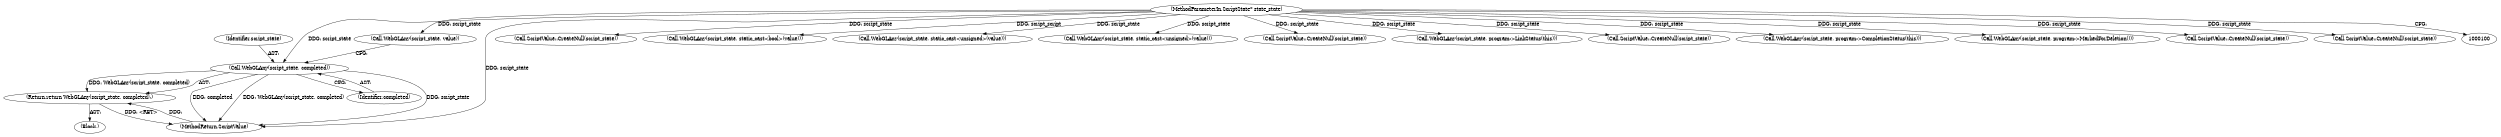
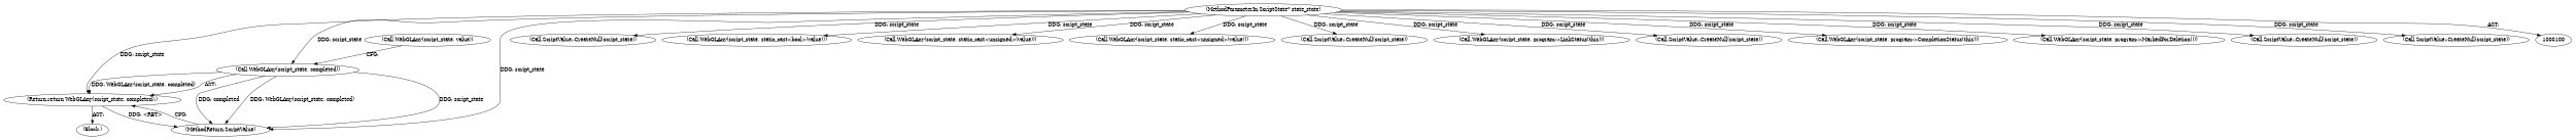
  digraph {
    n1 [label="(Call,WebGLAny(script_state, completed))"]
    n2 [label="(Return,return WebGLAny(script_state, completed);)"]
    n3 [label="(MethodReturn,ScriptValue)"]
-   n4 [label="(Identifier,completed)"]
    n5 [label="(Block,)"]
    n6 [label="(MethodParameterIn,ScriptState* state_state)"]
    n7 [label="(Call,ScriptValue::CreateNull(script_state))"]
    n8 [label="(Call,WebGLAny(script_state, static_cast<bool>(value)))"]
    n9 [label="(Call,WebGLAny(script_state, static_cast<unsigned>(value)))"]
    n10 [label="(Call,WebGLAny(script_state, static_cast<unsigned>(value)))"]
    n11 [label="(Call,WebGLAny(script_state, value))"]
    n12 [label="(Call,ScriptValue::CreateNull(script_state))"]
    n13 [label="(Call,WebGLAny(script_state, program->LinkStatus(this)))"]
    n14 [label="(Call,ScriptValue::CreateNull(script_state))"]
    n15 [label="(Call,WebGLAny(script_state, program->CompletionStatus(this)))"]
    n16 [label="(Call,WebGLAny(script_state, program->MarkedForDeletion()))"]
    n17 [label="(Call,ScriptValue::CreateNull(script_state))"]
    n18 [label="(Call,ScriptValue::CreateNull(script_state))"]
    1000100
-   n20 [label="(Identifier,script_state)"]
    n1 -> n2 [label="AST: "]
    n1 -> n2 [label="DDG: WebGLAny(script_state, completed)"]
    n1 -> n3 [label="DDG: completed"]
    n1 -> n3 [label="DDG: WebGLAny(script_state, completed)"]
    n1 -> n3 [label="DDG: script_state"]
-   n1 -> n4 [label="CFG: "]
    n2 -> n3 [label="DDG: <RET>"]
    n2 -> n5 [label="AST: "]
-   n3 -> n2 [label="DDG: "]
-   n4 -> n1 [label="AST: "]
+   n3 -> n2 [label="CFG: "]
    n6 -> n1 [label="DDG: script_state"]
    n6 -> n3 [label="DDG: script_state"]
    n6 -> n7 [label="DDG: script_state"]
-   n6 -> n8 [label="DDG: script_script"]
+   n6 -> n8 [label="DDG: script_state"]
    n6 -> n9 [label="DDG: script_state"]
    n6 -> n10 [label="DDG: script_state"]
-   n6 -> n11 [label="DDG: script_state"]
+   n6 -> n2 [label="DDG: script_state"]
    n6 -> n12 [label="DDG: script_state"]
    n6 -> n13 [label="DDG: script_state"]
    n6 -> n14 [label="DDG: script_state"]
    n6 -> n15 [label="DDG: script_state"]
    n6 -> n16 [label="DDG: script_state"]
    n6 -> n17 [label="DDG: script_state"]
    n6 -> n18 [label="DDG: script_state"]
-   n6 -> 1000100 [label="CFG: "]
+   n6 -> 1000100 [label="AST: "]
    n11 -> n1 [label="CFG: "]
-   n20 -> n1 [label="AST: "]
  }
